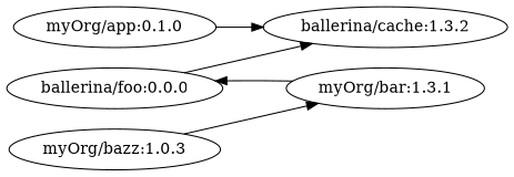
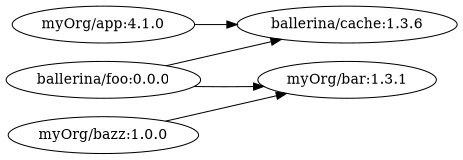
  digraph {
    rankdir=LR
-   "myOrg/app:0.1.0"
-   "ballerina/cache:1.3.2"
-   "myOrg/bazz:1.0.0" [label="myOrg/bazz:1.0.3"]
+   "myOrg/app:0.1.0" [label="myOrg/app:4.1.0"]
+   "ballerina/cache:1.3.2" [label="ballerina/cache:1.3.6"]
+   "myOrg/bazz:1.0.0"
    "myOrg/bar:1.3.1"
    n5 [label="ballerina/foo:0.0.0"]
    "myOrg/app:0.1.0" -> "ballerina/cache:1.3.2"
    "myOrg/bazz:1.0.0" -> "myOrg/bar:1.3.1"
-   "myOrg/bar:1.3.1" -> n5
+   n5 -> "myOrg/bar:1.3.1"
    n5 -> "ballerina/cache:1.3.2"
  }
